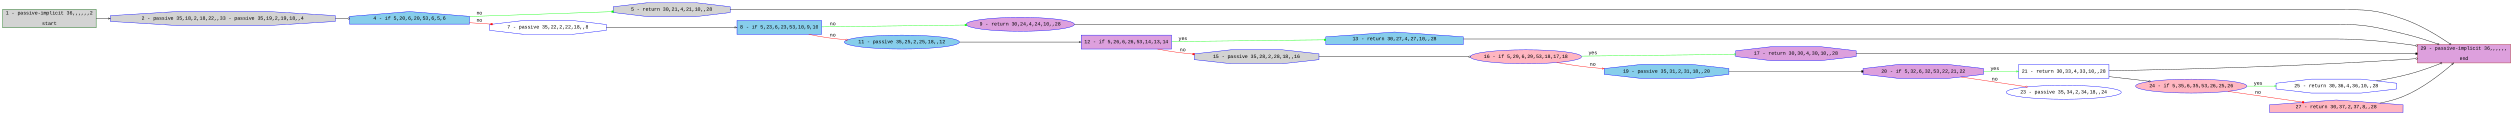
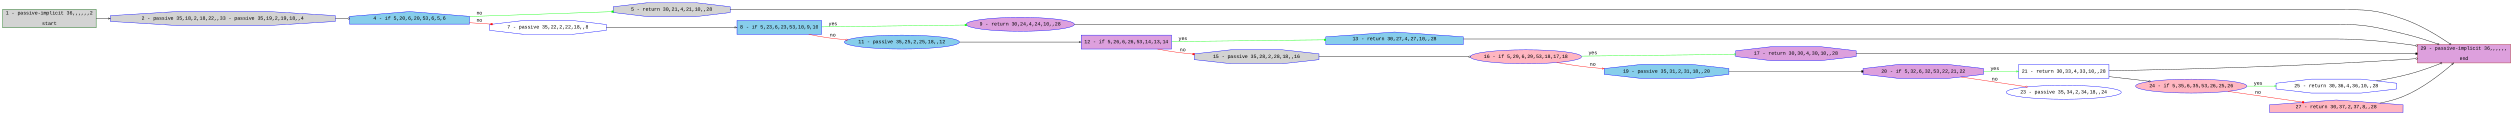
  digraph {
    bgcolor=white
    compound=true
    fillcolor="#FFFFCC"
    fontname="Liberation Mono"
    fontsize=12
    pack=true
    packmode=clust
    rankdir=LR
    style="rounded,filled"
    node [color="#0000ff" compound=true fillcolor=skyblue fixedsize=false fontname="Liberation Mono" fontsize=12 node_initialized=no shape=octagon style=filled]
    edge [arrowhead=odot arrowsize=0.5 arrowtail=none color="#000000" compound=true dir=forward fontcolor=black fontname="Liberation Mono" fontsize=12]
    n1 [fillcolor=lightgrey label="2 - passive 35,18,2,18,22,,33 - passive 35,19,2,19,18,,4"]
    n2 [label="4 - if 5,20,6,20,53,6,5,6" shape=house]
    n3 [fillcolor=lightgrey label="5 - return 30,21,4,21,10,,28"]
    n4 [fillcolor=white label="7 - passive 35,22,2,22,18,,8"]
    n5 [color="#006400" fillcolor=lightgrey label="1 - passive-implicit 36,,,,,,2\n\nstart" shape=box]
    n6 [color="#a52a2a" fillcolor=plum label="29 - passive-implicit 36,,,,,,\n\nend" shape=box]
    n7 [label="8 - if 5,23,6,23,53,10,9,10" shape=box]
    n8 [fillcolor=plum label="9 - return 30,24,4,24,10,,28" shape=ellipse]
    n9 [label="11 - passive 35,25,2,25,18,,12" shape=ellipse]
    n10 [fillcolor=plum label="12 - if 5,26,6,26,53,14,13,14" shape=box]
    n11 [label="13 - return 30,27,4,27,10,,28" shape=house]
    n12 [fillcolor=lightgrey label="15 - passive 35,28,2,28,18,,16"]
    n13 [fillcolor=lightpink label="16 - if 5,29,6,29,53,18,17,18" shape=ellipse]
    n14 [fillcolor=plum label="17 - return 30,30,4,30,10,,28"]
    n15 [label="19 - passive 35,31,2,31,18,,20"]
    n16 [fillcolor=plum label="20 - if 5,32,6,32,53,22,21,22"]
    n17 [fillcolor=white label="21 - return 30,33,4,33,10,,28" shape=box]
    n18 [fillcolor=white label="23 - passive 35,34,2,34,18,,24" shape=ellipse]
    n19 [fillcolor=lightpink label="24 - if 5,35,6,35,53,26,25,26" shape=ellipse]
    n20 [fillcolor=white label="25 - return 30,36,4,36,10,,28"]
    n21 [fillcolor=lightpink label="27 - return 30,37,2,37,8,,28" shape=house]
    n1 -> n2
    n2 -> n3 [arrowhead=box color="#00ff00" label=no]
    n2 -> n4 [arrowhead=box color="#ff0000" label=no]
    n3 -> n6
    n4 -> n7 [arrowhead=onormal]
    n5 -> n1 [arrowhead=onormal]
-   n7 -> n8 [arrowhead=box color="#00ff00" label=no]
+   n7 -> n8 [arrowhead=box color="#00ff00" label=yes]
    n7 -> n9 [color="#ff0000" label=no]
    n8 -> n6
    n9 -> n10 [arrowhead=onormal]
    n10 -> n11 [arrowhead=box color="#00ff00" label=yes]
    n10 -> n12 [arrowhead=box color="#ff0000" label=no]
    n11 -> n6
    n12 -> n13
    n13 -> n14 [color="#00ff00" label=yes]
    n13 -> n15 [arrowhead=onormal color="#ff0000" label=no]
    n14 -> n6 [arrowhead=box]
    n15 -> n16 [arrowhead=box]
    n16 -> n17 [arrowhead=onormal color="#00ff00" label=yes]
    n16 -> n18 [color="#ff0000" label=no]
    n17 -> n6
    n17 -> n19
    n19 -> n20 [color="#00ff00" label=yes]
    n19 -> n21 [arrowhead=box color="#ff0000" label=no]
    n20 -> n6
    n21 -> n6 [arrowhead=onormal]
  }
